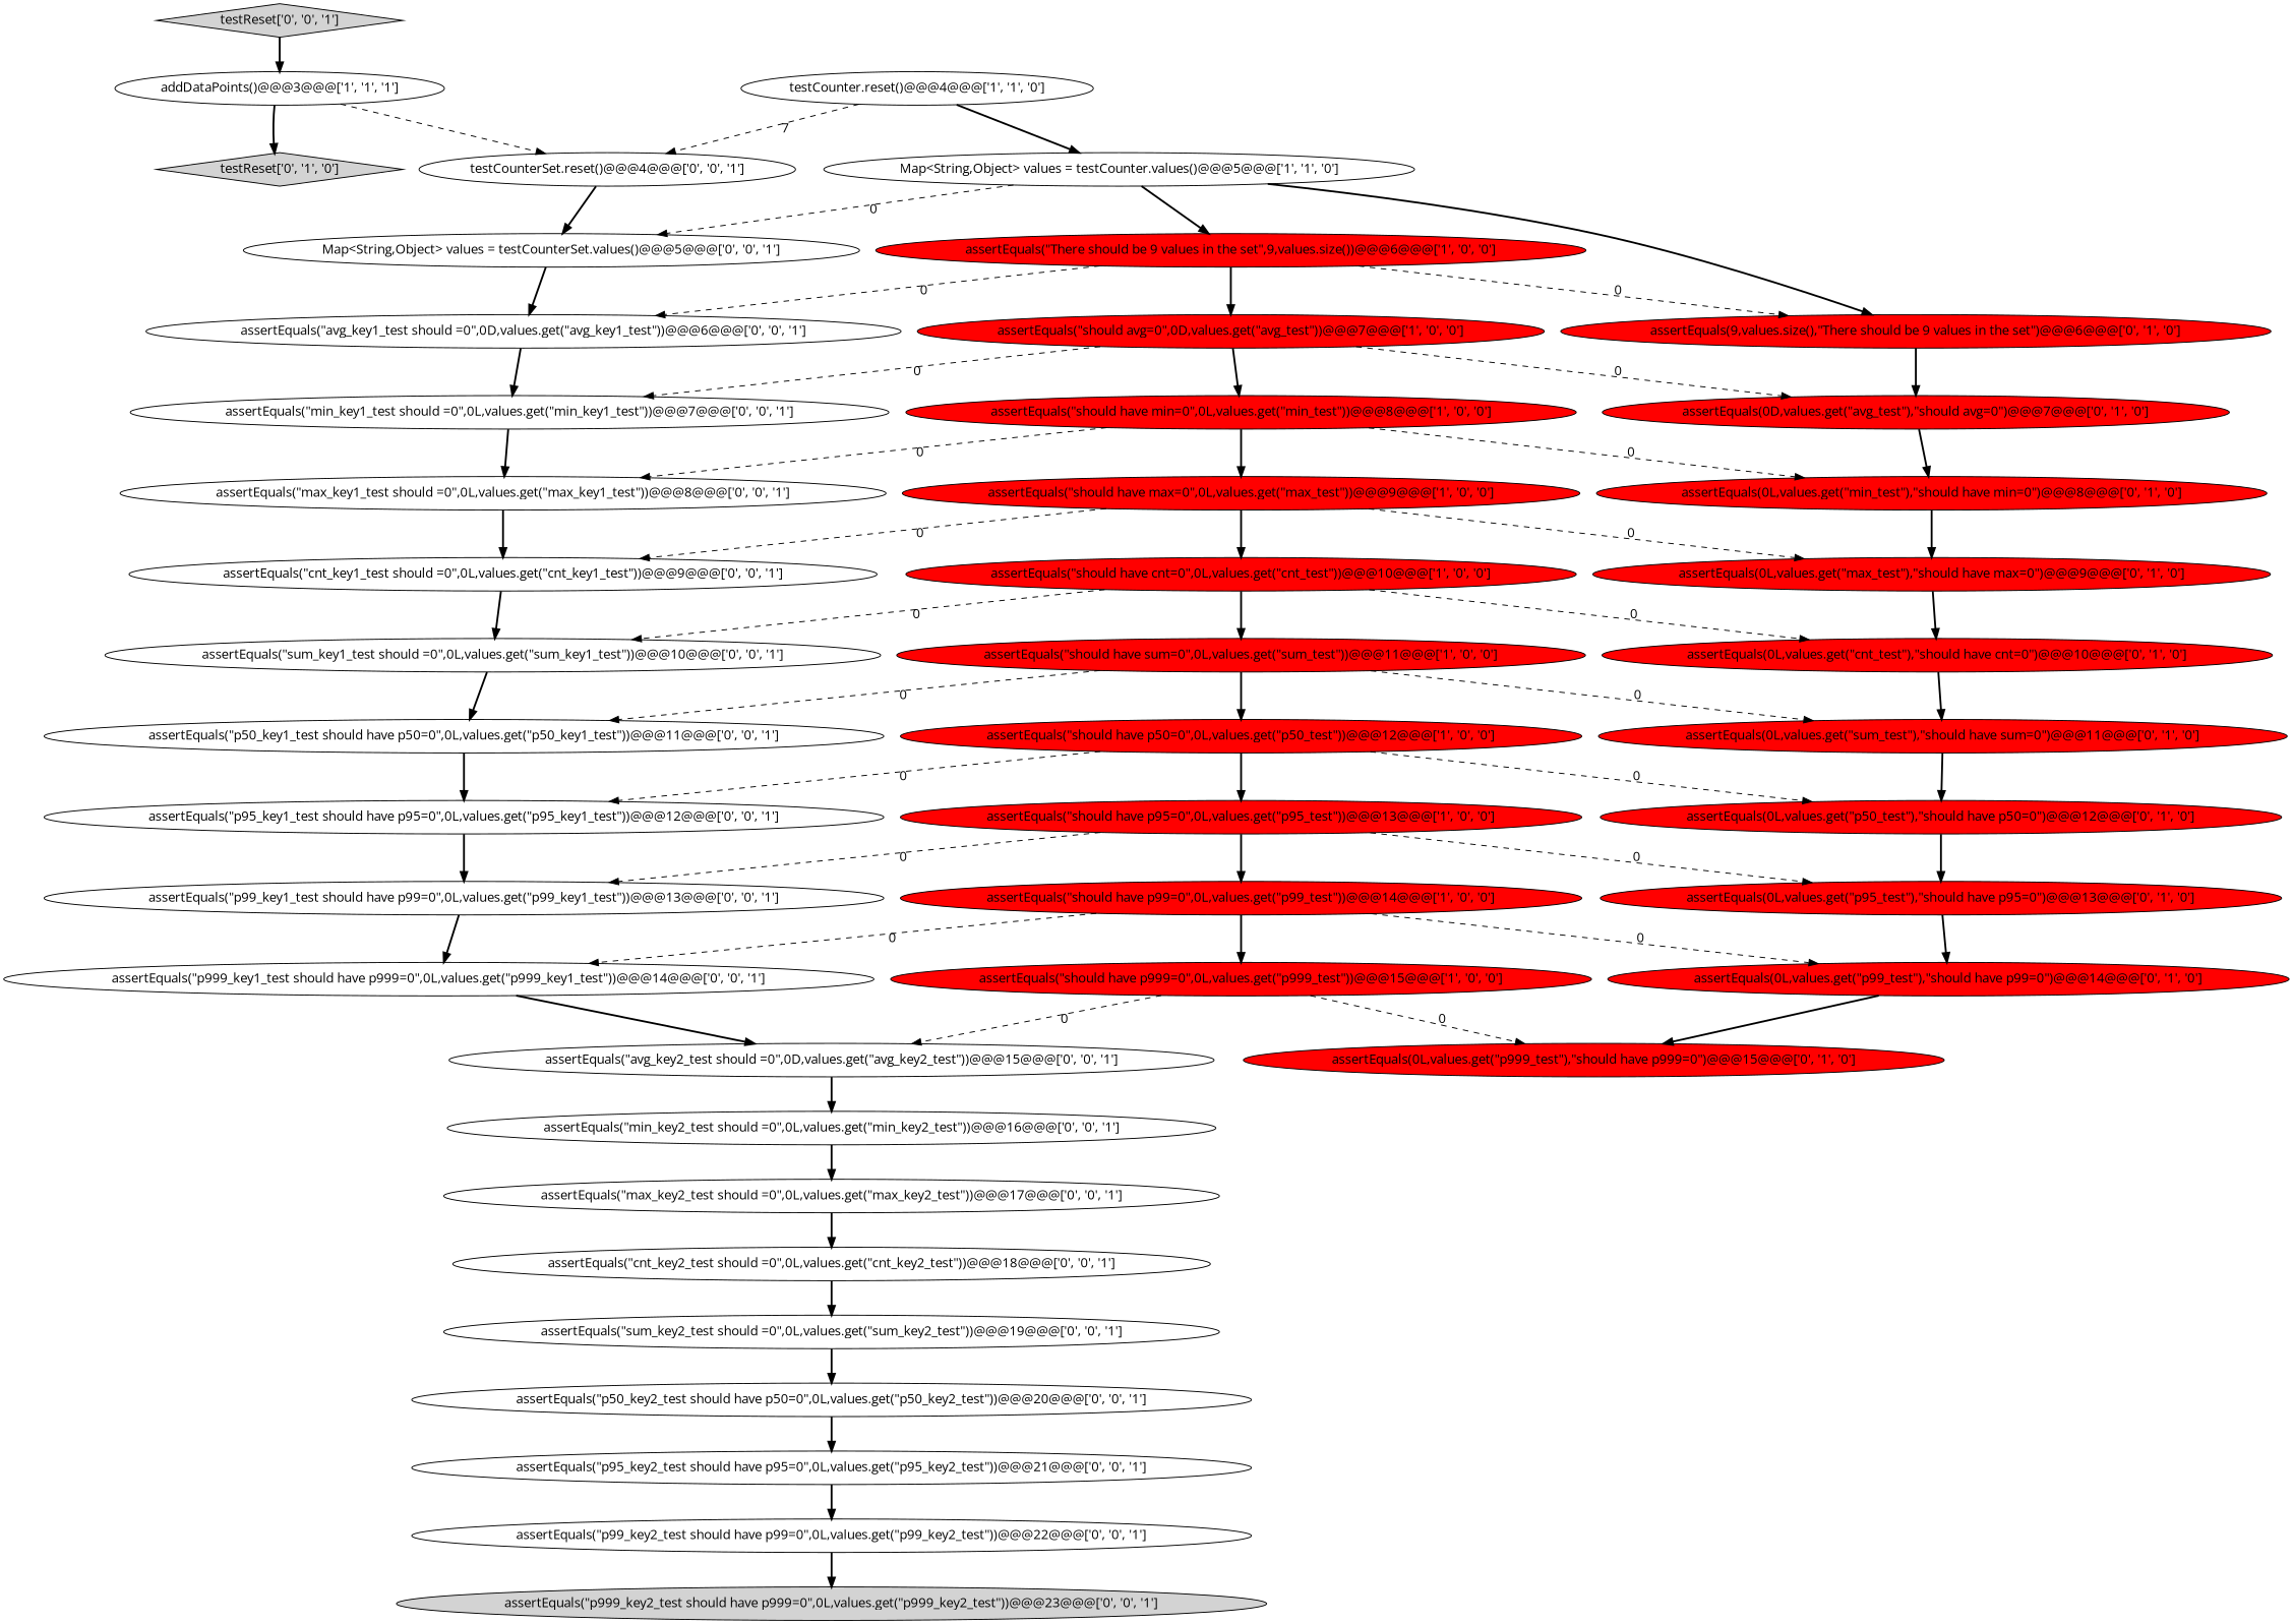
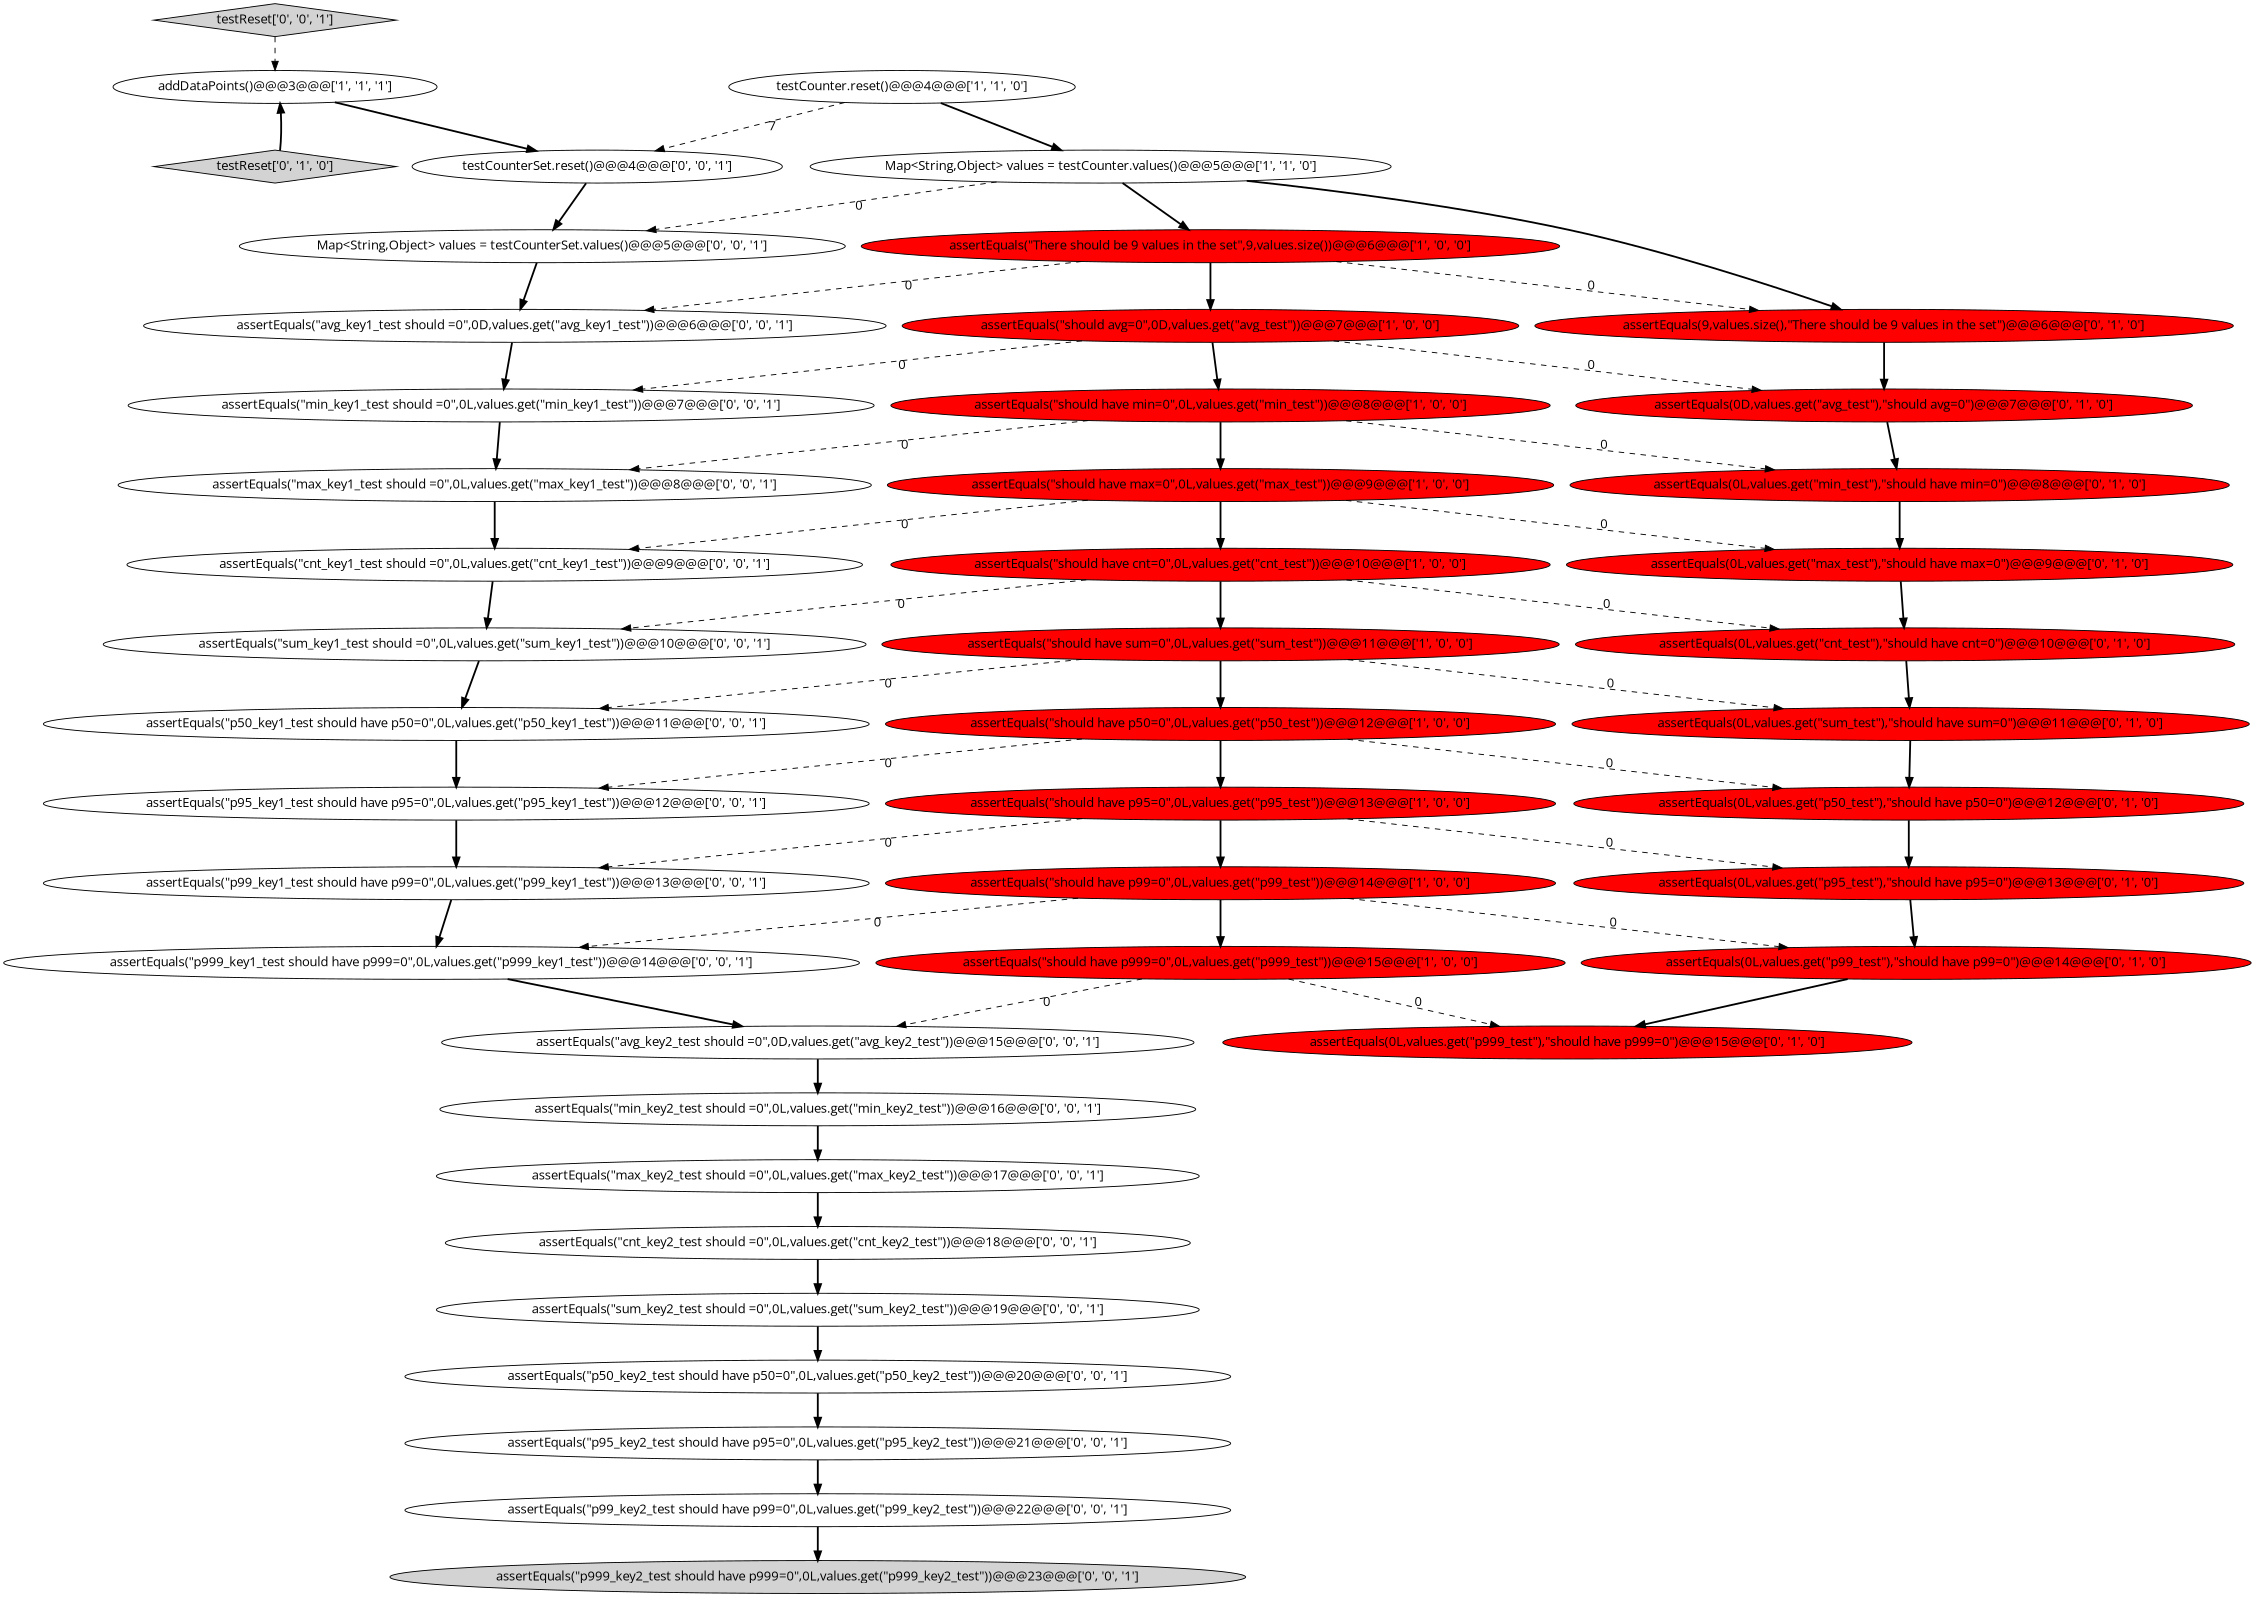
  digraph {
    fontname="Open Sans"
    node [fillcolor=white fontname="Open Sans" shape=ellipse style=filled]
    edge [fontname="Open Sans" style=bold]
    n1 [fillcolor=lightgray label="assertEquals(\"p999_key2_test should have p999=0\",0L,values.get(\"p999_key2_test\"))@@@23@@@['0', '0', '1']"]
    n2 [label="testCounterSet.reset()@@@4@@@['0', '0', '1']"]
    n3 [label="Map<String,Object> values = testCounterSet.values()@@@5@@@['0', '0', '1']"]
    n4 [label="assertEquals(\"avg_key1_test should =0\",0D,values.get(\"avg_key1_test\"))@@@6@@@['0', '0', '1']"]
    n5 [label="addDataPoints()@@@3@@@['1', '1', '1']"]
    n6 [label="testCounter.reset()@@@4@@@['1', '1', '0']"]
    n7 [label="Map<String,Object> values = testCounter.values()@@@5@@@['1', '1', '0']"]
    n8 [fillcolor=red label="assertEquals(0L,values.get(\"p99_test\"),\"should have p99=0\")@@@14@@@['0', '1', '0']"]
    n9 [fillcolor=red label="assertEquals(0L,values.get(\"p999_test\"),\"should have p999=0\")@@@15@@@['0', '1', '0']"]
    n10 [fillcolor=red label="assertEquals(\"should have p50=0\",0L,values.get(\"p50_test\"))@@@12@@@['1', '0', '0']"]
    n11 [label="assertEquals(\"p95_key1_test should have p95=0\",0L,values.get(\"p95_key1_test\"))@@@12@@@['0', '0', '1']"]
    n12 [fillcolor=red label="assertEquals(0L,values.get(\"p50_test\"),\"should have p50=0\")@@@12@@@['0', '1', '0']"]
    n13 [fillcolor=red label="assertEquals(\"should have p95=0\",0L,values.get(\"p95_test\"))@@@13@@@['1', '0', '0']"]
    n14 [label="assertEquals(\"p99_key1_test should have p99=0\",0L,values.get(\"p99_key1_test\"))@@@13@@@['0', '0', '1']"]
    n15 [fillcolor=red label="assertEquals(0L,values.get(\"p95_test\"),\"should have p95=0\")@@@13@@@['0', '1', '0']"]
    n16 [fillcolor=red label="assertEquals(\"should have p99=0\",0L,values.get(\"p99_test\"))@@@14@@@['1', '0', '0']"]
    n17 [fillcolor=lightgray label="testReset['0', '0', '1']" shape=diamond]
    n18 [fillcolor=red label="assertEquals(\"There should be 9 values in the set\",9,values.size())@@@6@@@['1', '0', '0']"]
    n19 [fillcolor=red label="assertEquals(9,values.size(),\"There should be 9 values in the set\")@@@6@@@['0', '1', '0']"]
    n20 [label="assertEquals(\"sum_key1_test should =0\",0L,values.get(\"sum_key1_test\"))@@@10@@@['0', '0', '1']"]
    n21 [label="assertEquals(\"p50_key1_test should have p50=0\",0L,values.get(\"p50_key1_test\"))@@@11@@@['0', '0', '1']"]
    n22 [label="assertEquals(\"p999_key1_test should have p999=0\",0L,values.get(\"p999_key1_test\"))@@@14@@@['0', '0', '1']"]
    n23 [fillcolor=red label="assertEquals(\"should have p999=0\",0L,values.get(\"p999_test\"))@@@15@@@['1', '0', '0']"]
    n24 [label="assertEquals(\"avg_key2_test should =0\",0D,values.get(\"avg_key2_test\"))@@@15@@@['0', '0', '1']"]
    n25 [fillcolor=red label="assertEquals(0D,values.get(\"avg_test\"),\"should avg=0\")@@@7@@@['0', '1', '0']"]
    n26 [fillcolor=red label="assertEquals(0L,values.get(\"min_test\"),\"should have min=0\")@@@8@@@['0', '1', '0']"]
    n27 [fillcolor=red label="assertEquals(0L,values.get(\"max_test\"),\"should have max=0\")@@@9@@@['0', '1', '0']"]
    n28 [label="assertEquals(\"p50_key2_test should have p50=0\",0L,values.get(\"p50_key2_test\"))@@@20@@@['0', '0', '1']"]
    n29 [label="assertEquals(\"p95_key2_test should have p95=0\",0L,values.get(\"p95_key2_test\"))@@@21@@@['0', '0', '1']"]
    n30 [label="assertEquals(\"p99_key2_test should have p99=0\",0L,values.get(\"p99_key2_test\"))@@@22@@@['0', '0', '1']"]
    n31 [fillcolor=red label="assertEquals(\"should avg=0\",0D,values.get(\"avg_test\"))@@@7@@@['1', '0', '0']"]
    n32 [label="assertEquals(\"min_key1_test should =0\",0L,values.get(\"min_key1_test\"))@@@7@@@['0', '0', '1']"]
    n33 [fillcolor=red label="assertEquals(\"should have min=0\",0L,values.get(\"min_test\"))@@@8@@@['1', '0', '0']"]
    n34 [label="assertEquals(\"max_key1_test should =0\",0L,values.get(\"max_key1_test\"))@@@8@@@['0', '0', '1']"]
    n35 [fillcolor=red label="assertEquals(\"should have max=0\",0L,values.get(\"max_test\"))@@@9@@@['1', '0', '0']"]
    n36 [fillcolor=red label="assertEquals(0L,values.get(\"sum_test\"),\"should have sum=0\")@@@11@@@['0', '1', '0']"]
    n37 [label="assertEquals(\"cnt_key1_test should =0\",0L,values.get(\"cnt_key1_test\"))@@@9@@@['0', '0', '1']"]
    n38 [fillcolor=red label="assertEquals(\"should have cnt=0\",0L,values.get(\"cnt_test\"))@@@10@@@['1', '0', '0']"]
    n39 [fillcolor=red label="assertEquals(0L,values.get(\"cnt_test\"),\"should have cnt=0\")@@@10@@@['0', '1', '0']"]
    n40 [fillcolor=red label="assertEquals(\"should have sum=0\",0L,values.get(\"sum_test\"))@@@11@@@['1', '0', '0']"]
    n41 [label="assertEquals(\"min_key2_test should =0\",0L,values.get(\"min_key2_test\"))@@@16@@@['0', '0', '1']"]
    n42 [label="assertEquals(\"max_key2_test should =0\",0L,values.get(\"max_key2_test\"))@@@17@@@['0', '0', '1']"]
    n43 [label="assertEquals(\"cnt_key2_test should =0\",0L,values.get(\"cnt_key2_test\"))@@@18@@@['0', '0', '1']"]
    n44 [label="assertEquals(\"sum_key2_test should =0\",0L,values.get(\"sum_key2_test\"))@@@19@@@['0', '0', '1']"]
    n45 [fillcolor=lightgray label="testReset['0', '1', '0']" shape=diamond]
    n2 -> n3
    n3 -> n4
    n4 -> n32
-   n5 -> n2 [style=dashed]
+   n5 -> n2
    n6 -> n2 [label=7 style=dashed]
    n6 -> n7
    n7 -> n3 [label=0 style=dashed]
    n7 -> n18
    n7 -> n19
    n8 -> n9
    n10 -> n11 [label=0 style=dashed]
    n10 -> n12 [label=0 style=dashed]
    n10 -> n13
    n11 -> n14
    n12 -> n15
    n13 -> n14 [label=0 style=dashed]
    n13 -> n15 [label=0 style=dashed]
    n13 -> n16
    n14 -> n22
    n15 -> n8
    n16 -> n8 [label=0 style=dashed]
    n16 -> n22 [label=0 style=dashed]
    n16 -> n23
-   n17 -> n5
+   n17 -> n5 [style=dashed]
    n18 -> n4 [label=0 style=dashed]
    n18 -> n19 [label=0 style=dashed]
    n18 -> n31
    n19 -> n25
    n20 -> n21
    n21 -> n11
    n22 -> n24
    n23 -> n9 [label=0 style=dashed]
    n23 -> n24 [label=0 style=dashed]
    n24 -> n41
    n25 -> n26
    n26 -> n27
    n27 -> n39
    n28 -> n29
    n29 -> n30
    n30 -> n1
    n31 -> n25 [label=0 style=dashed]
    n31 -> n32 [label=0 style=dashed]
    n31 -> n33
    n32 -> n34
    n33 -> n26 [label=0 style=dashed]
    n33 -> n34 [label=0 style=dashed]
    n33 -> n35
    n34 -> n37
    n35 -> n27 [label=0 style=dashed]
    n35 -> n37 [label=0 style=dashed]
    n35 -> n38
    n36 -> n12
    n37 -> n20
    n38 -> n20 [label=0 style=dashed]
    n38 -> n39 [label=0 style=dashed]
    n38 -> n40
    n39 -> n36
    n40 -> n10
    n40 -> n21 [label=0 style=dashed]
    n40 -> n36 [label=0 style=dashed]
    n41 -> n42
    n42 -> n43
    n43 -> n44
    n44 -> n28
-   n5 -> n45
+   n45 -> n5
  }
